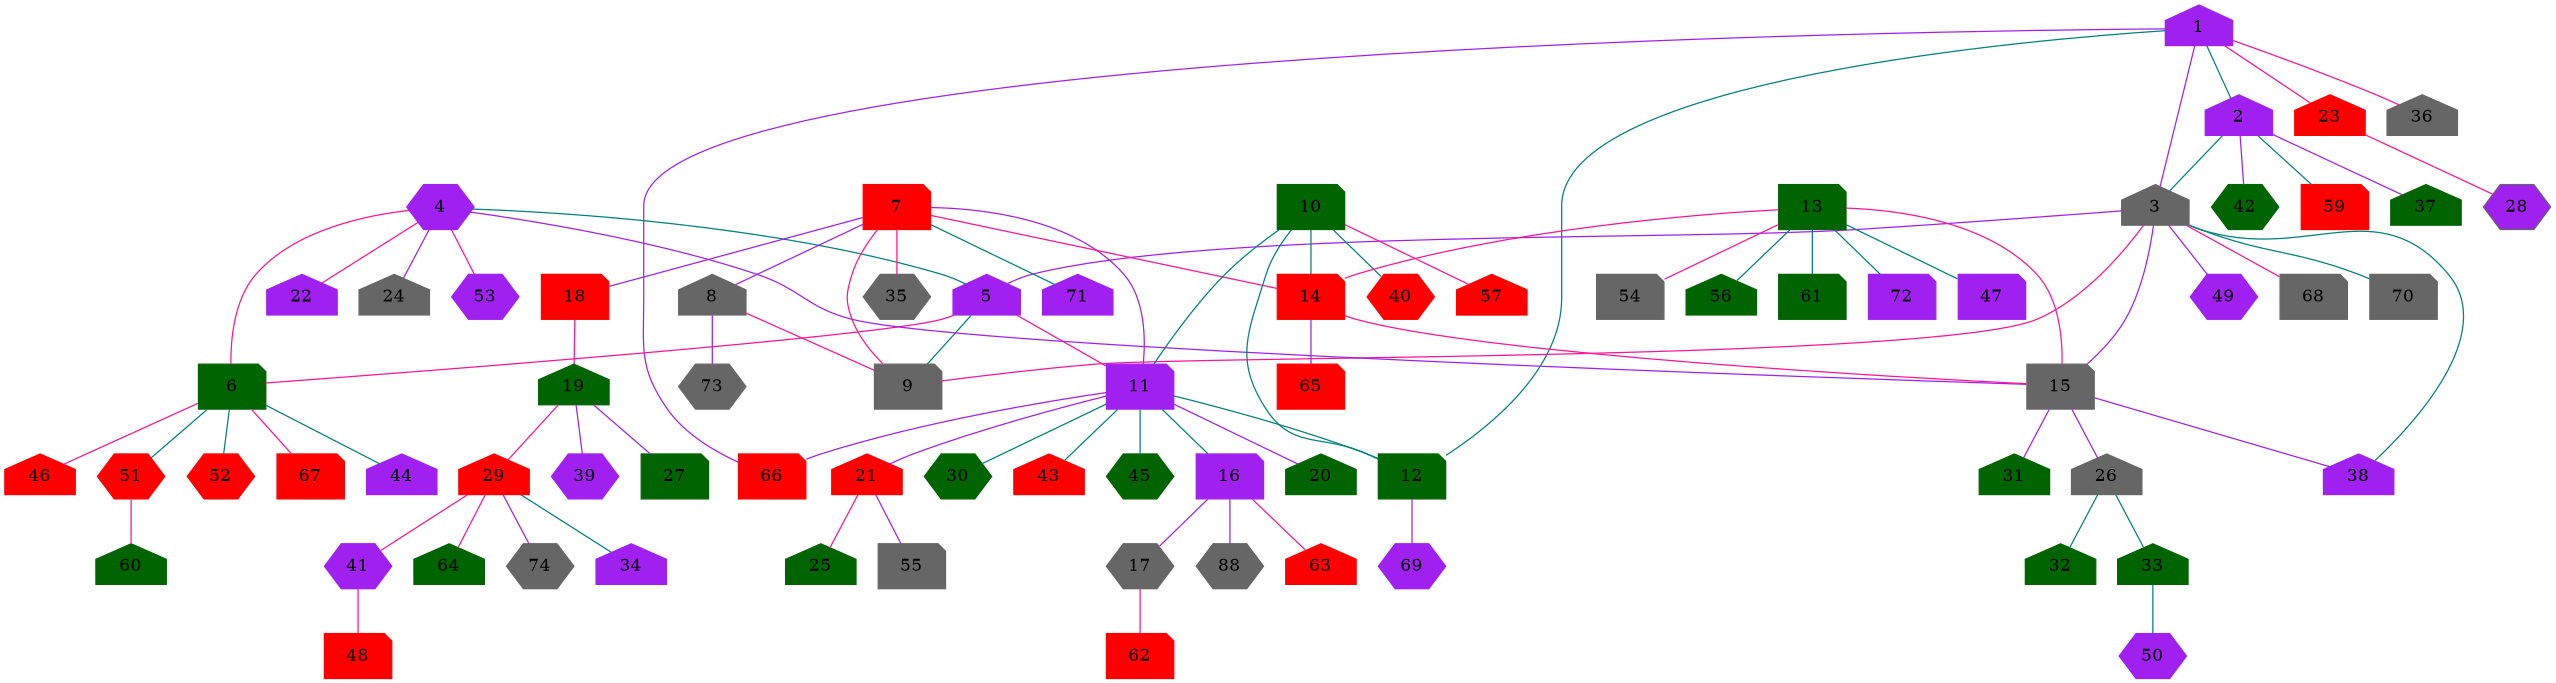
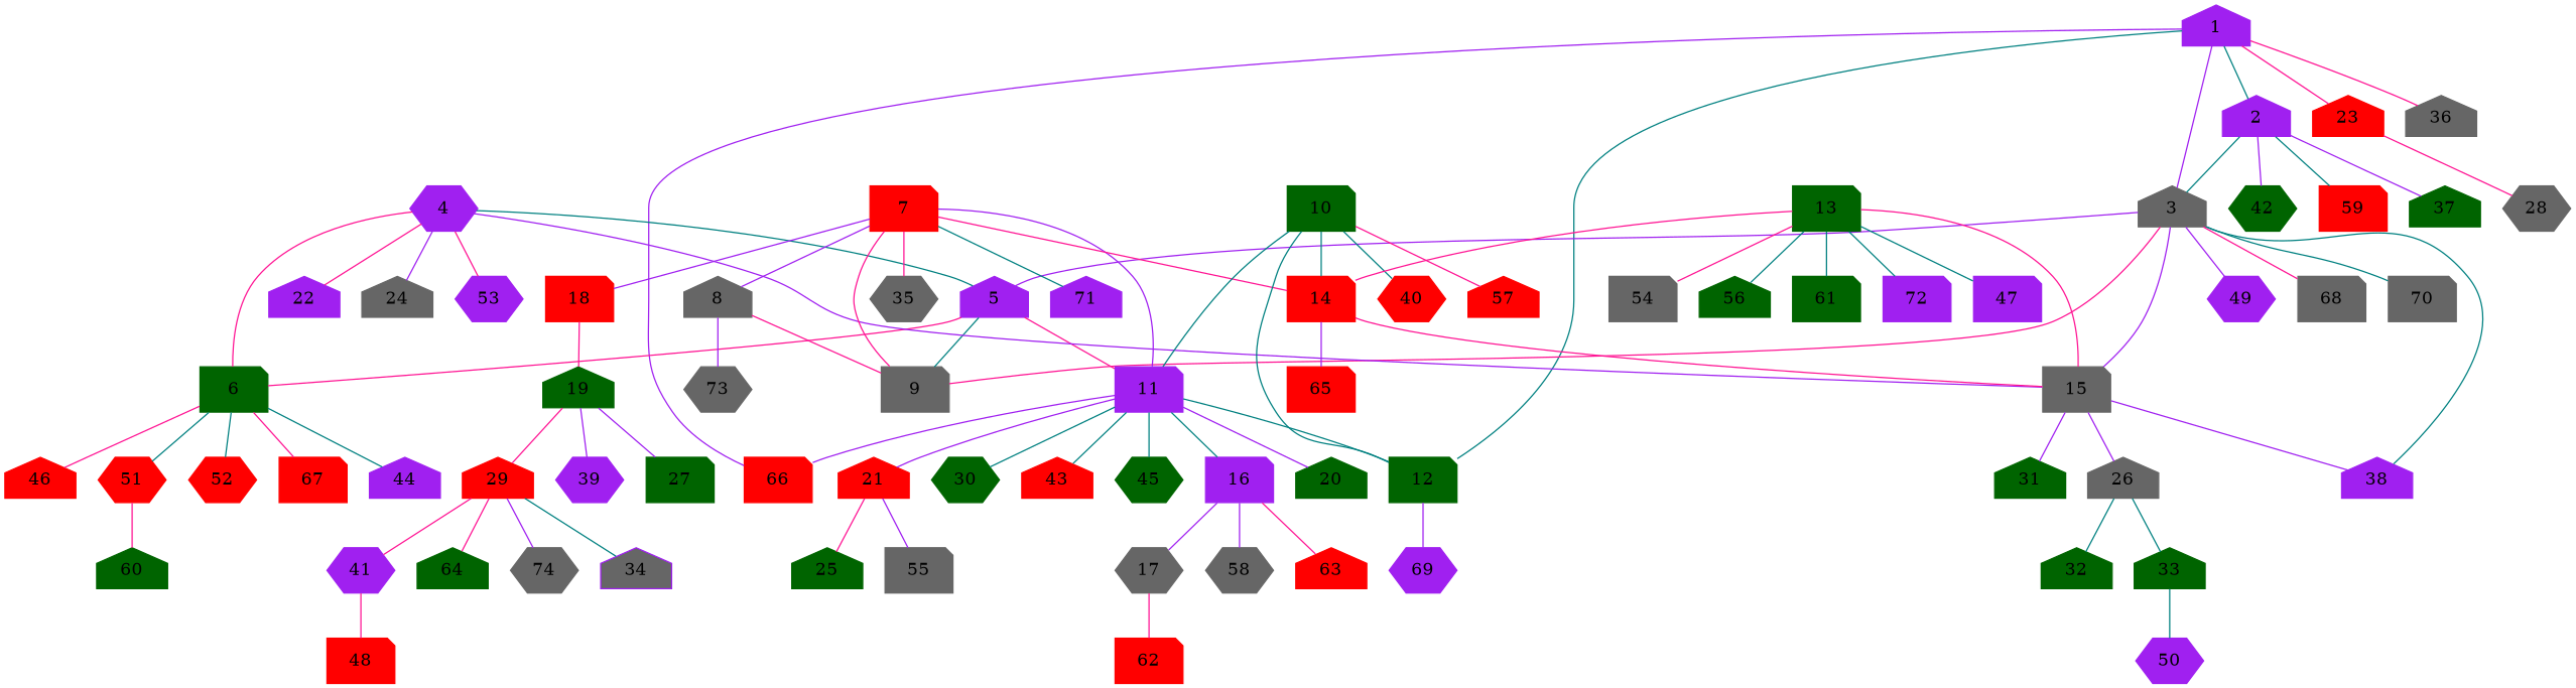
  graph {
    node [color=purple shape=house style=filled]
    edge [color=deeppink]
    1
    2
    3 [color=gray40]
    12 [color=darkgreen shape=note]
    23 [color=red]
    36 [color=gray40]
    66 [color=red shape=note]
    37 [color=darkgreen]
    42 [color=darkgreen shape=hexagon]
    59 [color=red shape=note]
    5
    9 [color=gray40 shape=note]
    15 [color=gray40 shape=note]
    38
    49 [shape=hexagon]
    68 [color=gray40 shape=note]
    70 [color=gray40 shape=note]
    69 [shape=hexagon]
-   28 [color=gray40 shape=hexagon fillcolor=purple]
+   28 [color=gray40 shape=hexagon]
    6 [color=darkgreen shape=note]
    11 [shape=note]
    26 [color=gray40]
    31 [color=darkgreen]
    4 [shape=hexagon]
    22
    24 [color=gray40]
    53 [shape=hexagon]
    44
    46 [color=red]
    51 [color=red shape=hexagon]
    52 [color=red shape=hexagon]
    67 [color=red shape=note]
    16 [shape=note]
    20 [color=darkgreen]
    21 [color=red]
    30 [color=darkgreen shape=hexagon]
    43 [color=red]
    45 [color=darkgreen shape=hexagon]
    60 [color=darkgreen]
    7 [color=red shape=note]
    8 [color=gray40]
    14 [color=red shape=note]
    18 [color=red shape=note]
    35 [color=gray40 shape=hexagon]
    71
    73 [color=gray40 shape=hexagon]
    65 [color=red shape=note]
    19 [color=darkgreen]
    10 [color=darkgreen shape=note]
    40 [color=red shape=hexagon]
    57 [color=red]
    17 [color=gray40 shape=hexagon]
-   58 [color=gray40 shape=hexagon label=88]
+   58 [color=gray40 shape=hexagon]
    63 [color=red]
    25 [color=darkgreen]
    55 [color=gray40 shape=note]
    13 [color=darkgreen shape=note]
    47 [shape=note]
    54 [color=gray40 shape=note]
    56 [color=darkgreen]
    61 [color=darkgreen shape=note]
    72 [shape=note]
    32 [color=darkgreen]
    33 [color=darkgreen]
    62 [color=red shape=note]
    27 [color=darkgreen shape=note]
    29 [color=red]
    39 [shape=hexagon]
-   34
+   34 [fillcolor=gray40]
    41 [shape=hexagon]
    64 [color=darkgreen]
    74 [color=gray40 shape=hexagon]
    50 [shape=hexagon]
    48 [color=red shape=note]
    1 -- 2 [color=teal]
    1 -- 3 [color=purple]
    1 -- 12 [color=teal]
    1 -- 23
    1 -- 36
    1 -- 66 [color=purple]
    2 -- 3 [color=teal]
    2 -- 37 [color=purple]
    2 -- 42 [color=purple]
    2 -- 59 [color=teal]
    3 -- 5 [color=purple]
    3 -- 9
    3 -- 15 [color=purple]
    3 -- 38 [color=teal]
    3 -- 49 [color=purple]
    3 -- 68
    3 -- 70 [color=teal]
    12 -- 69 [color=purple]
    23 -- 28
    5 -- 9 [color=teal]
    5 -- 6
    5 -- 11
    15 -- 38 [color=purple]
    15 -- 26 [color=purple]
    15 -- 31 [color=purple]
    6 -- 44 [color=teal]
    6 -- 46
    6 -- 51 [color=teal]
    6 -- 52 [color=teal]
    6 -- 67
    11 -- 12 [color=teal]
    11 -- 66 [color=purple]
    11 -- 16 [color=teal]
    11 -- 20 [color=purple]
    11 -- 21 [color=purple]
    11 -- 30 [color=teal]
    11 -- 43 [color=teal]
    11 -- 45 [color=teal]
    26 -- 32 [color=teal]
    26 -- 33 [color=teal]
    4 -- 5 [color=teal]
    4 -- 15 [color=purple]
    4 -- 6
    4 -- 22
    4 -- 24 [color=purple]
    4 -- 53
    51 -- 60
    16 -- 17 [color=purple]
    16 -- 58 [color=purple]
    16 -- 63
    21 -- 25
    21 -- 55 [color=purple]
    7 -- 9
    7 -- 11 [color=purple]
    7 -- 8 [color=purple]
    7 -- 14
    7 -- 18 [color=purple]
    7 -- 35
    7 -- 71 [color=teal]
    8 -- 9
    8 -- 73 [color=purple]
    14 -- 15
    14 -- 65 [color=purple]
    18 -- 19
    19 -- 27 [color=purple]
    19 -- 29
    19 -- 39 [color=purple]
    10 -- 12 [color=teal]
    10 -- 11 [color=teal]
    10 -- 14 [color=teal]
    10 -- 40 [color=teal]
    10 -- 57
    17 -- 62
    13 -- 15
    13 -- 14
    13 -- 47 [color=teal]
    13 -- 54
    13 -- 56 [color=teal]
    13 -- 61 [color=teal]
    13 -- 72 [color=teal]
    33 -- 50 [color=teal]
    29 -- 34 [color=teal]
    29 -- 41
    29 -- 64
    29 -- 74 [color=purple]
    41 -- 48
  }
